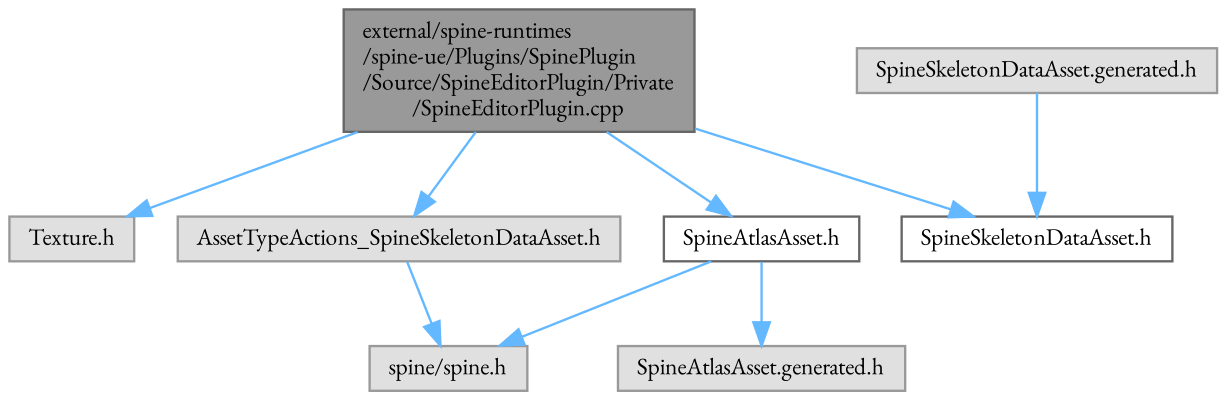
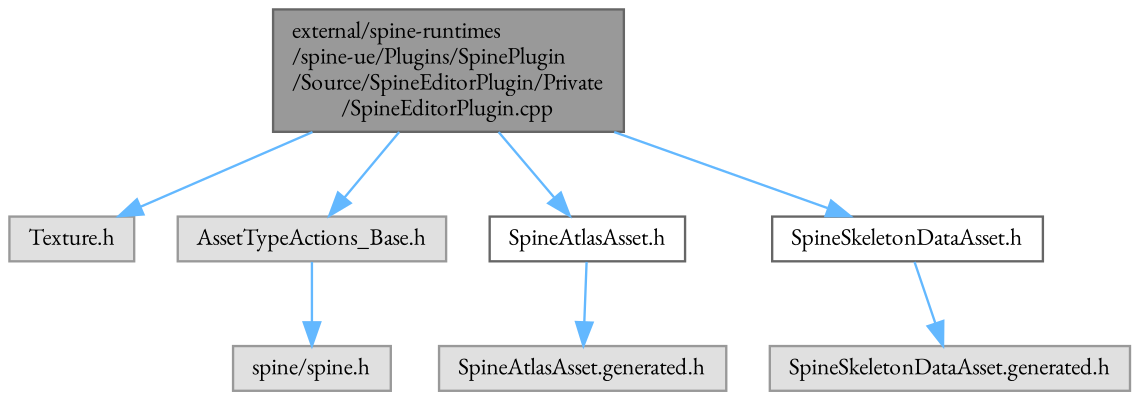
  digraph {
    fontname="EB Garamond"
    node [color=grey60 fillcolor="#E0E0E0" fontname="EB Garamond" fontsize=10 shape=box style=filled]
    edge [color=steelblue1 fontname="EB Garamond" fontsize=10 labelfontname=Helvetica labelfontsize=10 style=solid]
    n1 [color=gray40 fillcolor=grey60 fontcolor=black height=0.2 label="external/spine-runtimes\l/spine-ue/Plugins/SpinePlugin\l/Source/SpineEditorPlugin/Private\l/SpineEditorPlugin.cpp" width=0.4]
    n2 [height=0.2 label="Texture.h" width=0.4]
-   n3 [height=0.2 label="AssetTypeActions_SpineSkeletonDataAsset.h" width=0.4]
+   n3 [height=0.2 label="AssetTypeActions_Base.h" width=0.4]
    n4 [color=grey40 fillcolor=white height=0.2 label="SpineAtlasAsset.h" width=0.4]
    n5 [color=grey40 fillcolor=white height=0.2 label="SpineSkeletonDataAsset.h" width=0.4]
    n6 [height=0.2 label="spine/spine.h" width=0.4]
    n7 [height=0.2 label="SpineAtlasAsset.generated.h" width=0.4]
    n8 [height=0.2 label="SpineSkeletonDataAsset.generated.h" width=0.4]
    n1 -> n2
    n1 -> n3
    n1 -> n4
    n1 -> n5
    n3 -> n6
-   n4 -> n6
    n4 -> n7
-   n8 -> n5
+   n5 -> n8
  }
